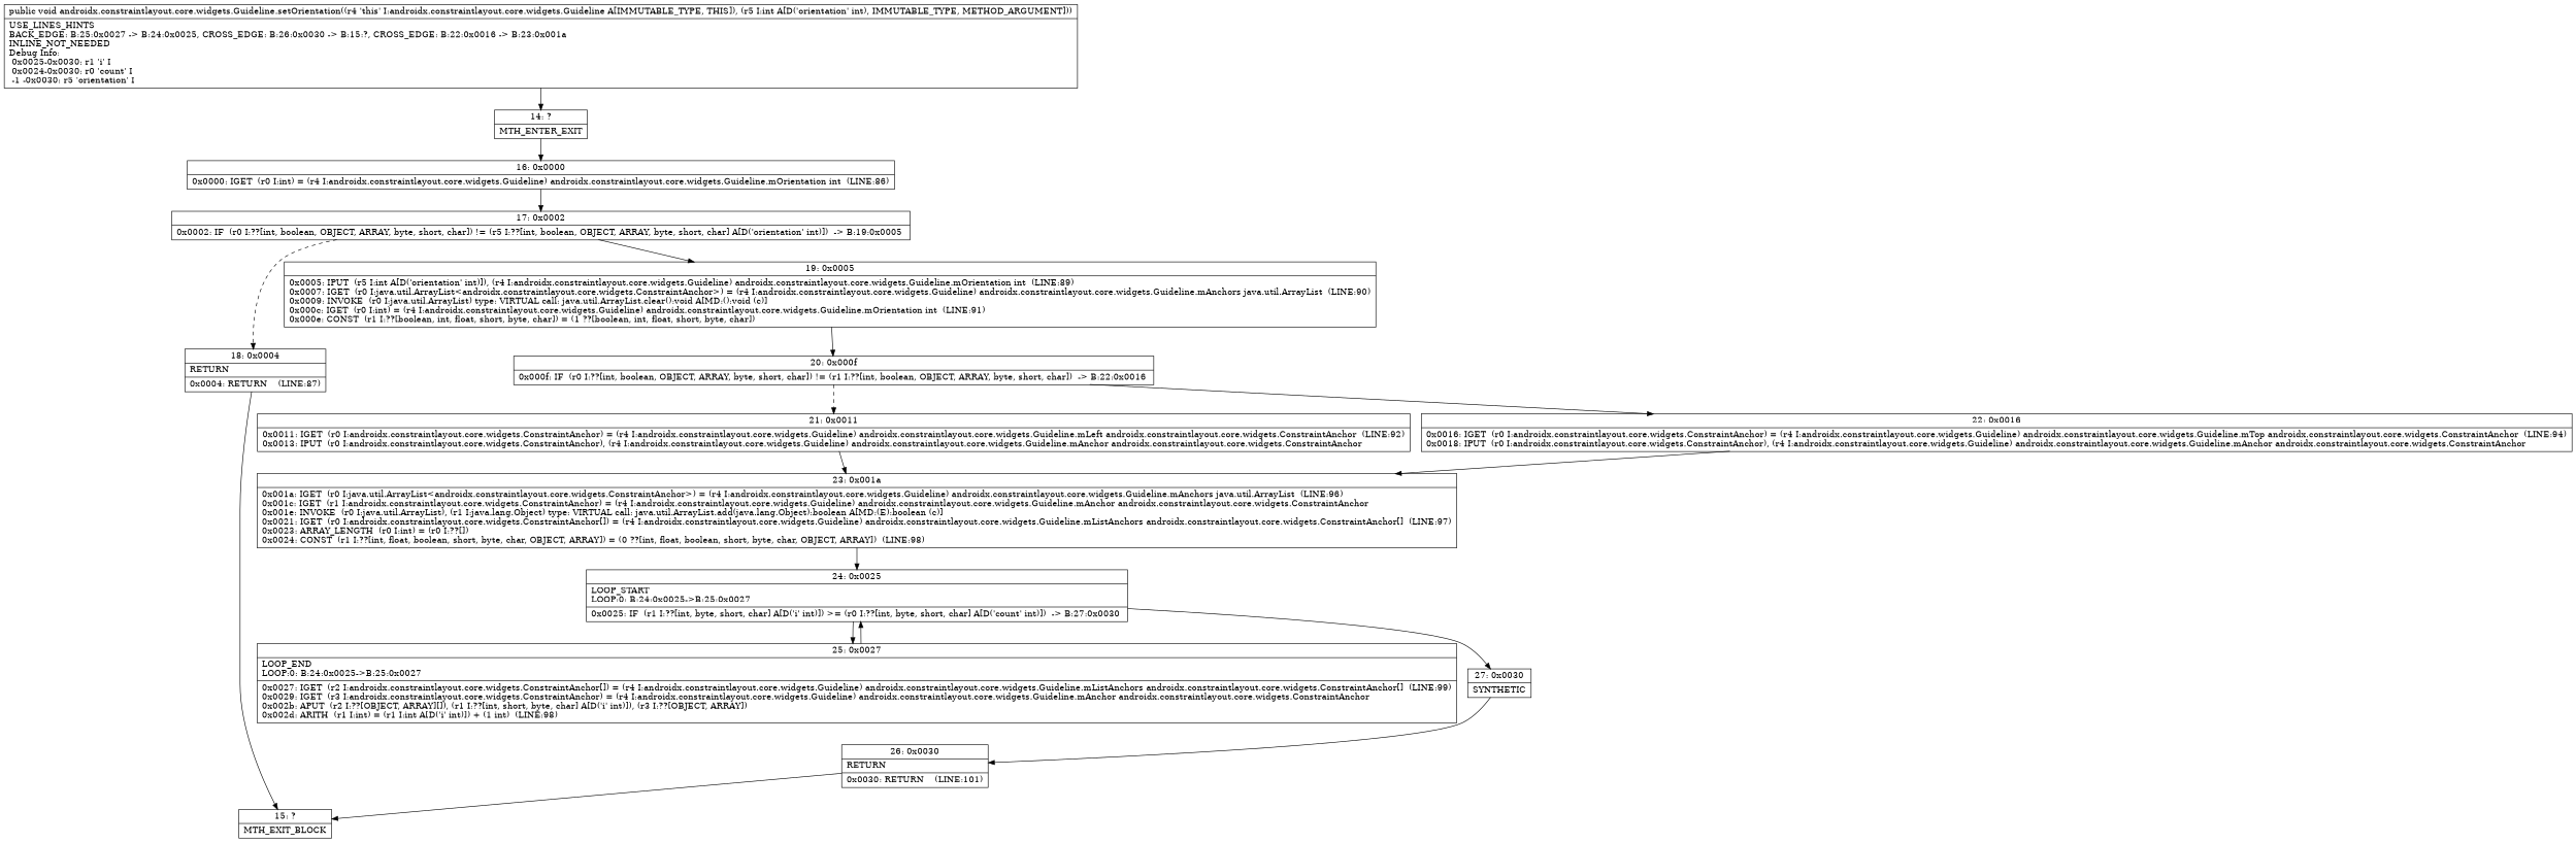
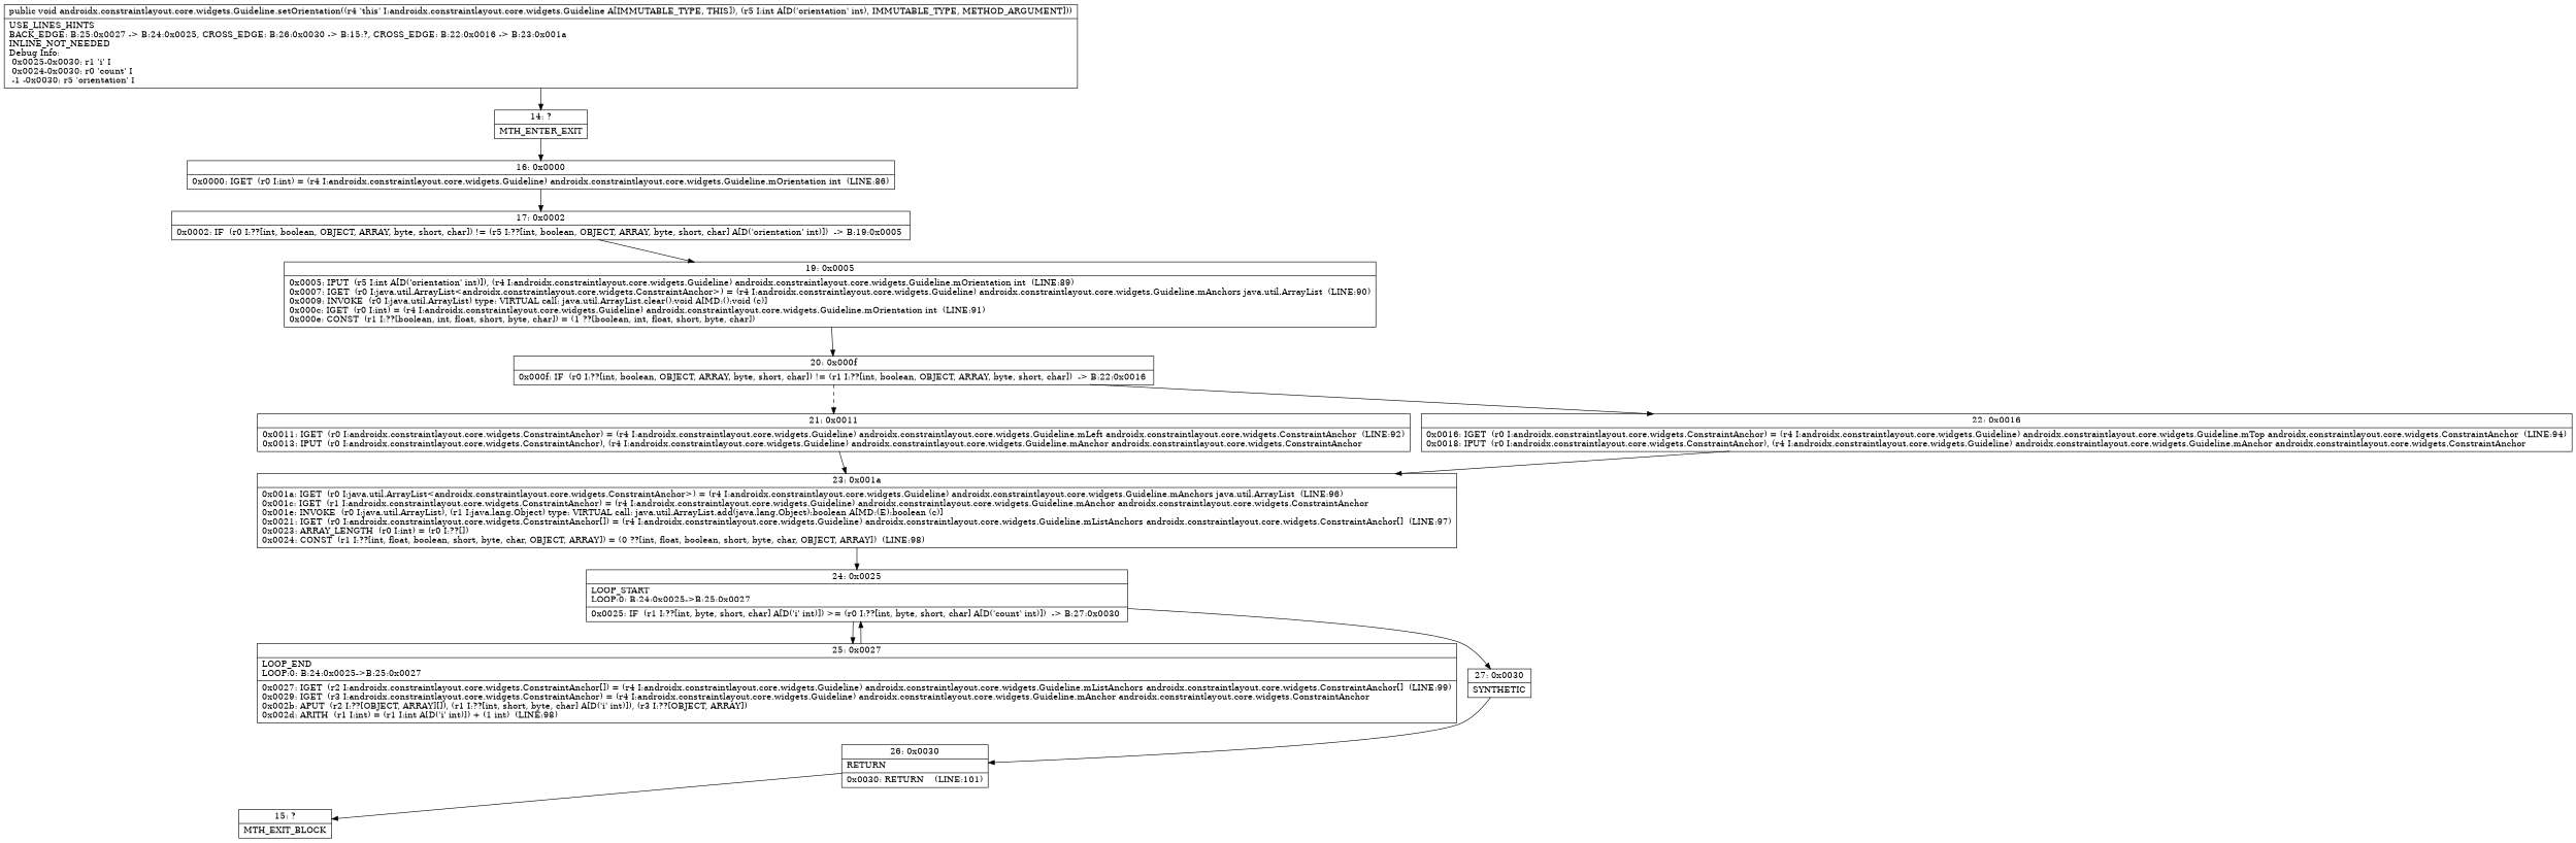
  digraph {
    node [shape=record]
    n1 [label="{14\:\ ?|MTH_ENTER_EXIT\l}"]
    n2 [label="{16\:\ 0x0000|0x0000: IGET  (r0 I:int) = (r4 I:androidx.constraintlayout.core.widgets.Guideline) androidx.constraintlayout.core.widgets.Guideline.mOrientation int  (LINE:86)\l}"]
    n3 [label="{17\:\ 0x0002|0x0002: IF  (r0 I:??[int, boolean, OBJECT, ARRAY, byte, short, char]) != (r5 I:??[int, boolean, OBJECT, ARRAY, byte, short, char] A[D('orientation' int)])  \-\> B:19:0x0005 \l}"]
-   n4 [label="{18\:\ 0x0004|RETURN\l|0x0004: RETURN    (LINE:87)\l}"]
    n5 [label="{19\:\ 0x0005|0x0005: IPUT  (r5 I:int A[D('orientation' int)]), (r4 I:androidx.constraintlayout.core.widgets.Guideline) androidx.constraintlayout.core.widgets.Guideline.mOrientation int  (LINE:89)\l0x0007: IGET  (r0 I:java.util.ArrayList\<androidx.constraintlayout.core.widgets.ConstraintAnchor\>) = (r4 I:androidx.constraintlayout.core.widgets.Guideline) androidx.constraintlayout.core.widgets.Guideline.mAnchors java.util.ArrayList  (LINE:90)\l0x0009: INVOKE  (r0 I:java.util.ArrayList) type: VIRTUAL call: java.util.ArrayList.clear():void A[MD:():void (c)]\l0x000c: IGET  (r0 I:int) = (r4 I:androidx.constraintlayout.core.widgets.Guideline) androidx.constraintlayout.core.widgets.Guideline.mOrientation int  (LINE:91)\l0x000e: CONST  (r1 I:??[boolean, int, float, short, byte, char]) = (1 ??[boolean, int, float, short, byte, char]) \l}"]
    n6 [label="{15\:\ ?|MTH_EXIT_BLOCK\l}"]
    n7 [label="{20\:\ 0x000f|0x000f: IF  (r0 I:??[int, boolean, OBJECT, ARRAY, byte, short, char]) != (r1 I:??[int, boolean, OBJECT, ARRAY, byte, short, char])  \-\> B:22:0x0016 \l}"]
    n8 [label="{21\:\ 0x0011|0x0011: IGET  (r0 I:androidx.constraintlayout.core.widgets.ConstraintAnchor) = (r4 I:androidx.constraintlayout.core.widgets.Guideline) androidx.constraintlayout.core.widgets.Guideline.mLeft androidx.constraintlayout.core.widgets.ConstraintAnchor  (LINE:92)\l0x0013: IPUT  (r0 I:androidx.constraintlayout.core.widgets.ConstraintAnchor), (r4 I:androidx.constraintlayout.core.widgets.Guideline) androidx.constraintlayout.core.widgets.Guideline.mAnchor androidx.constraintlayout.core.widgets.ConstraintAnchor \l}"]
    n9 [label="{22\:\ 0x0016|0x0016: IGET  (r0 I:androidx.constraintlayout.core.widgets.ConstraintAnchor) = (r4 I:androidx.constraintlayout.core.widgets.Guideline) androidx.constraintlayout.core.widgets.Guideline.mTop androidx.constraintlayout.core.widgets.ConstraintAnchor  (LINE:94)\l0x0018: IPUT  (r0 I:androidx.constraintlayout.core.widgets.ConstraintAnchor), (r4 I:androidx.constraintlayout.core.widgets.Guideline) androidx.constraintlayout.core.widgets.Guideline.mAnchor androidx.constraintlayout.core.widgets.ConstraintAnchor \l}"]
    n10 [label="{23\:\ 0x001a|0x001a: IGET  (r0 I:java.util.ArrayList\<androidx.constraintlayout.core.widgets.ConstraintAnchor\>) = (r4 I:androidx.constraintlayout.core.widgets.Guideline) androidx.constraintlayout.core.widgets.Guideline.mAnchors java.util.ArrayList  (LINE:96)\l0x001c: IGET  (r1 I:androidx.constraintlayout.core.widgets.ConstraintAnchor) = (r4 I:androidx.constraintlayout.core.widgets.Guideline) androidx.constraintlayout.core.widgets.Guideline.mAnchor androidx.constraintlayout.core.widgets.ConstraintAnchor \l0x001e: INVOKE  (r0 I:java.util.ArrayList), (r1 I:java.lang.Object) type: VIRTUAL call: java.util.ArrayList.add(java.lang.Object):boolean A[MD:(E):boolean (c)]\l0x0021: IGET  (r0 I:androidx.constraintlayout.core.widgets.ConstraintAnchor[]) = (r4 I:androidx.constraintlayout.core.widgets.Guideline) androidx.constraintlayout.core.widgets.Guideline.mListAnchors androidx.constraintlayout.core.widgets.ConstraintAnchor[]  (LINE:97)\l0x0023: ARRAY_LENGTH  (r0 I:int) = (r0 I:??[]) \l0x0024: CONST  (r1 I:??[int, float, boolean, short, byte, char, OBJECT, ARRAY]) = (0 ??[int, float, boolean, short, byte, char, OBJECT, ARRAY])  (LINE:98)\l}"]
    n11 [label="{24\:\ 0x0025|LOOP_START\lLOOP:0: B:24:0x0025\-\>B:25:0x0027\l|0x0025: IF  (r1 I:??[int, byte, short, char] A[D('i' int)]) \>= (r0 I:??[int, byte, short, char] A[D('count' int)])  \-\> B:27:0x0030 \l}"]
    n12 [label="{25\:\ 0x0027|LOOP_END\lLOOP:0: B:24:0x0025\-\>B:25:0x0027\l|0x0027: IGET  (r2 I:androidx.constraintlayout.core.widgets.ConstraintAnchor[]) = (r4 I:androidx.constraintlayout.core.widgets.Guideline) androidx.constraintlayout.core.widgets.Guideline.mListAnchors androidx.constraintlayout.core.widgets.ConstraintAnchor[]  (LINE:99)\l0x0029: IGET  (r3 I:androidx.constraintlayout.core.widgets.ConstraintAnchor) = (r4 I:androidx.constraintlayout.core.widgets.Guideline) androidx.constraintlayout.core.widgets.Guideline.mAnchor androidx.constraintlayout.core.widgets.ConstraintAnchor \l0x002b: APUT  (r2 I:??[OBJECT, ARRAY][]), (r1 I:??[int, short, byte, char] A[D('i' int)]), (r3 I:??[OBJECT, ARRAY]) \l0x002d: ARITH  (r1 I:int) = (r1 I:int A[D('i' int)]) + (1 int)  (LINE:98)\l}"]
    n13 [label="{27\:\ 0x0030|SYNTHETIC\l}"]
    n14 [label="{26\:\ 0x0030|RETURN\l|0x0030: RETURN    (LINE:101)\l}"]
    n15 [label="{public void androidx.constraintlayout.core.widgets.Guideline.setOrientation((r4 'this' I:androidx.constraintlayout.core.widgets.Guideline A[IMMUTABLE_TYPE, THIS]), (r5 I:int A[D('orientation' int), IMMUTABLE_TYPE, METHOD_ARGUMENT]))  | USE_LINES_HINTS\lBACK_EDGE: B:25:0x0027 \-\> B:24:0x0025, CROSS_EDGE: B:26:0x0030 \-\> B:15:?, CROSS_EDGE: B:22:0x0016 \-\> B:23:0x001a\lINLINE_NOT_NEEDED\lDebug Info:\l  0x0025\-0x0030: r1 'i' I\l  0x0024\-0x0030: r0 'count' I\l  \-1 \-0x0030: r5 'orientation' I\l}"]
    n1 -> n2
    n2 -> n3
-   n3 -> n4 [style=dashed]
    n3 -> n5
-   n4 -> n6
    n5 -> n7
    n7 -> n8 [style=dashed]
    n7 -> n9
    n8 -> n10
    n9 -> n10
    n10 -> n11
    n11 -> n12 [style=solid]
    n11 -> n13
    n12 -> n11
    n13 -> n14
    n14 -> n6
    n15 -> n1
  }
